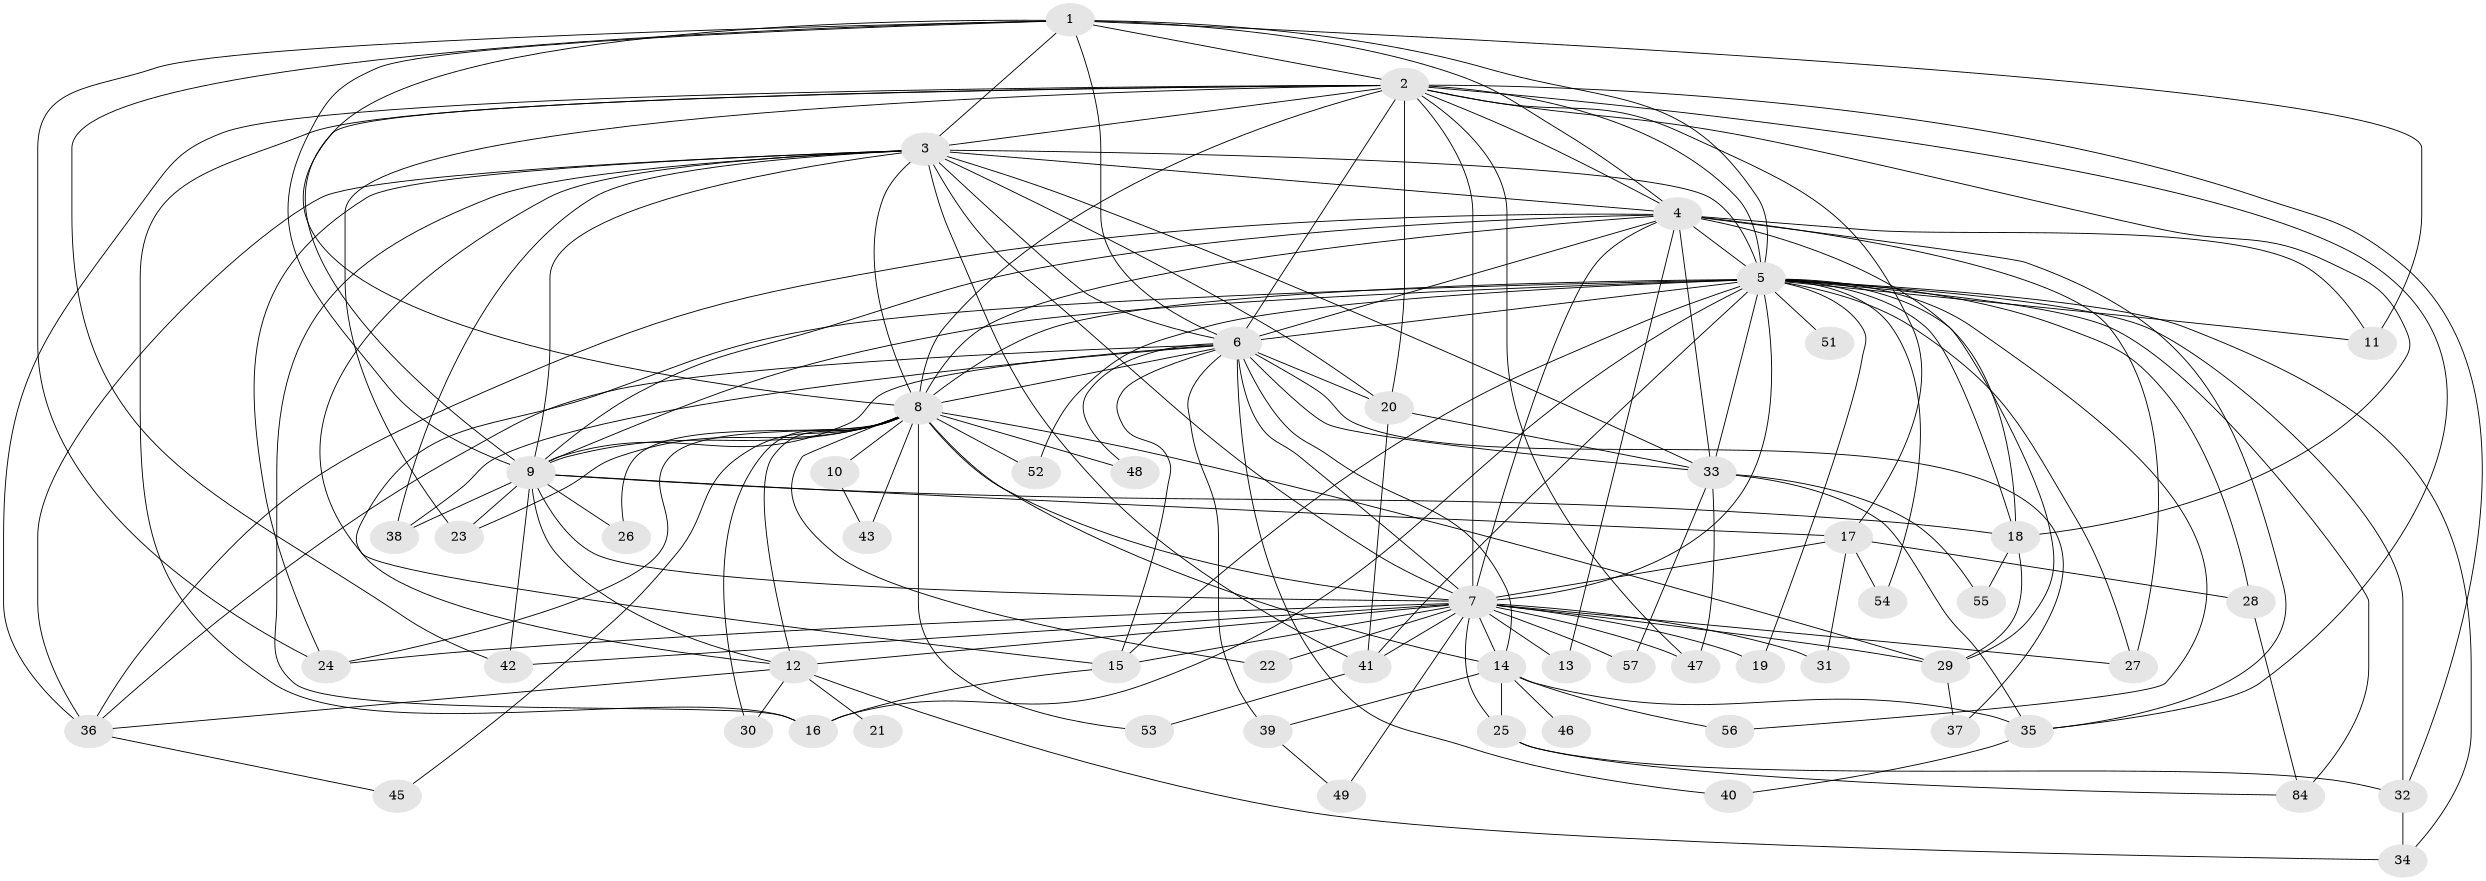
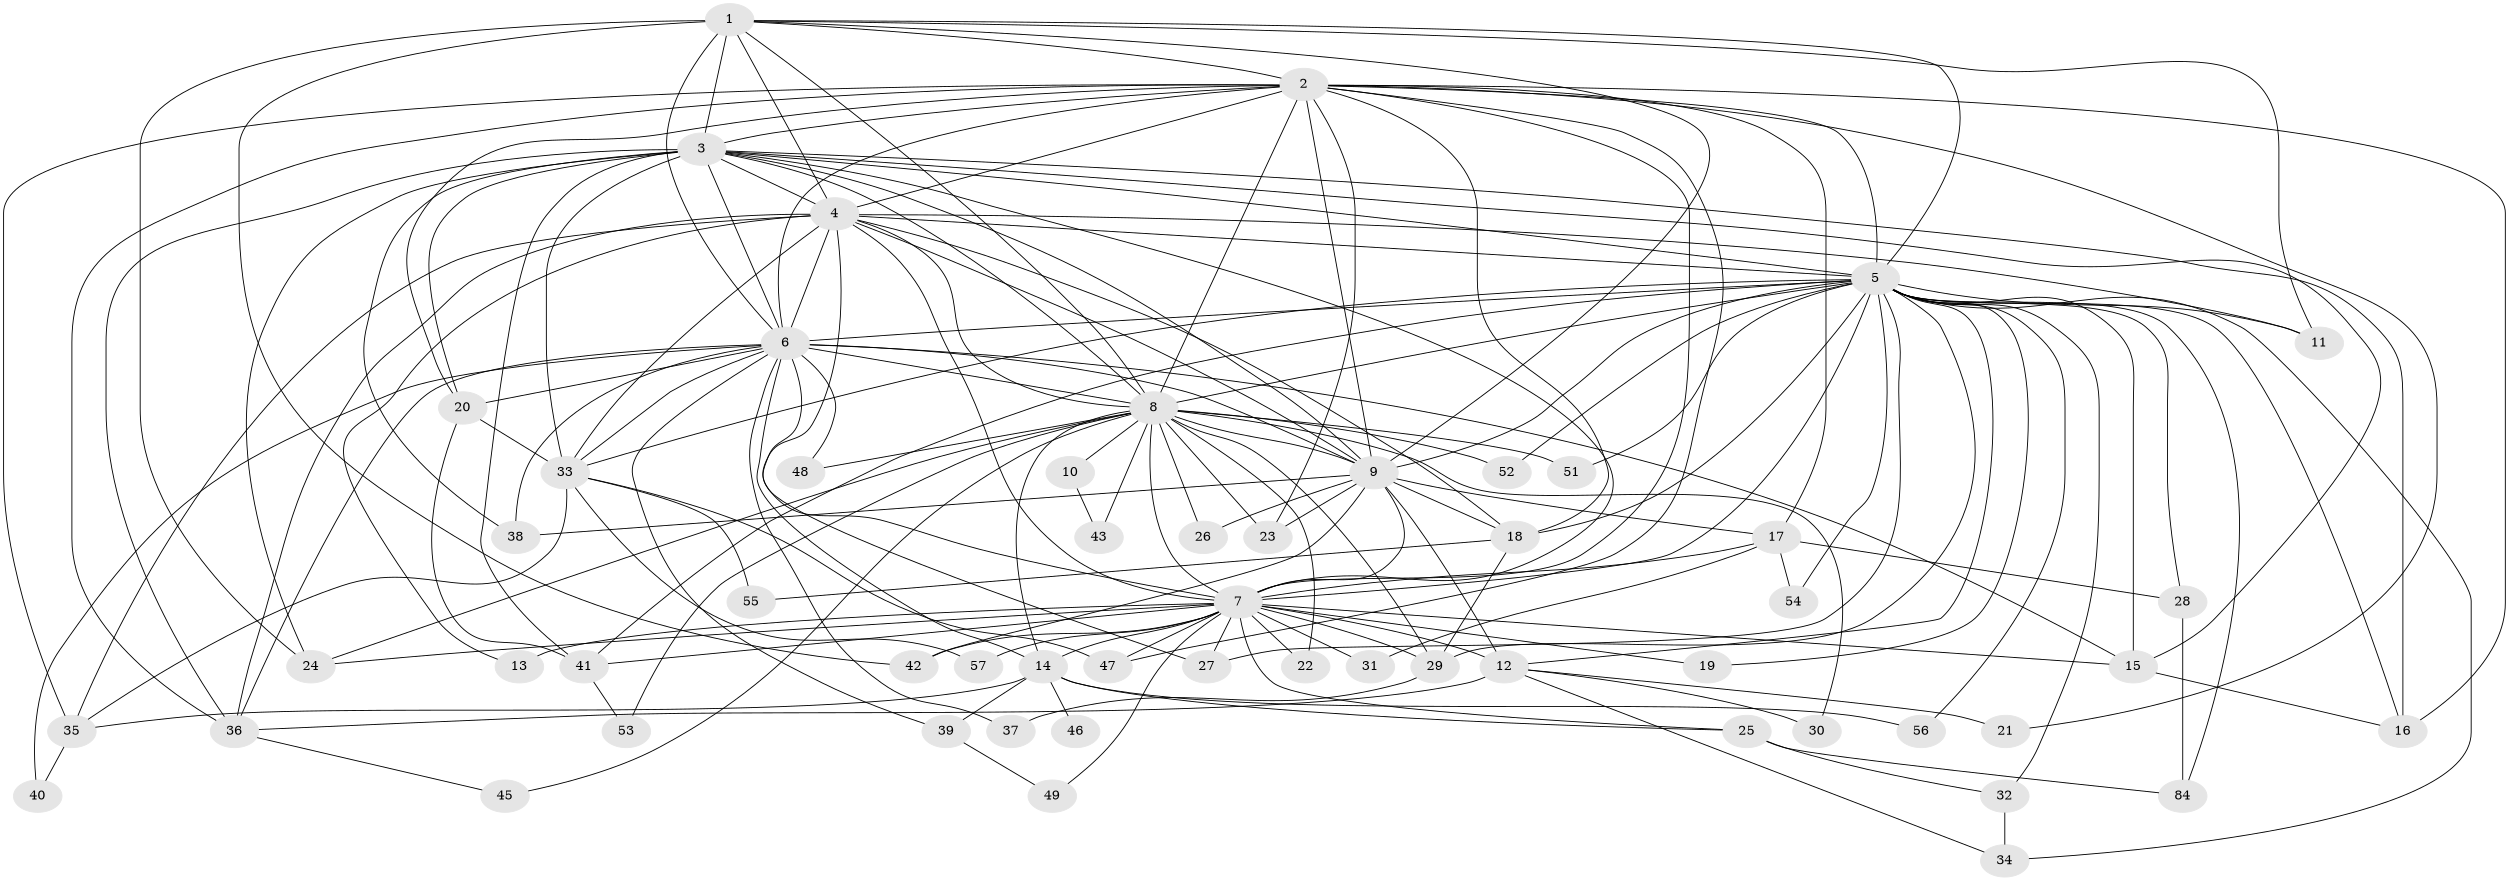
  graph {
    node [color=gray90 style=filled]
    edge [weight=1.0]
    1
    2
    3
    4
    5
    6
    8
    9
    11
    24
    42
    7
    16
    17
    18
    20
    21
    23
    35
    36
    47
    15
    33
    38
    41
    13
    27
    12
    19
    28
    29
    32
    34
    n34 [label=84]
    51
    52
    54
    56
    14
    37
    39
    40
    48
    22
    25
    31
    49
    57
    10
    26
    30
    43
    45
    53
    55
    46
    1 -- 2
    1 -- 3 [weight=2.0]
    1 -- 4 [weight=2.0]
    1 -- 5 [weight=3.0]
    1 -- 6 [weight=2.0]
    1 -- 8
    1 -- 9
    1 -- 11
    1 -- 24 [weight=4.0]
    1 -- 42
    2 -- 3
    2 -- 4
    2 -- 5 [weight=2.0]
    2 -- 6 [weight=2.0]
    2 -- 8
    2 -- 9
    2 -- 7
    2 -- 16
    2 -- 17
    2 -- 18
    2 -- 20 [weight=2.0]
-   2 -- 32
+   2 -- 21
    2 -- 23
    2 -- 35
    2 -- 36
    2 -- 47
    3 -- 4
    3 -- 5 [weight=2.0]
    3 -- 6
    3 -- 8
    3 -- 9
    3 -- 24 [weight=2.0]
    3 -- 7
    3 -- 16 [weight=3.0]
    3 -- 20
    3 -- 36
    3 -- 15
    3 -- 33 [weight=2.0]
    3 -- 38
    3 -- 41
    4 -- 5 [weight=2.0]
    4 -- 6
    4 -- 8
    4 -- 9
    4 -- 11
    4 -- 7
    4 -- 18
    4 -- 35
    4 -- 36
    4 -- 33 [weight=7.0]
    4 -- 13
    4 -- 27
    5 -- 6 [weight=3.0]
    5 -- 8 [weight=2.0]
    5 -- 9 [weight=2.0]
    5 -- 11
    5 -- 7 [weight=3.0]
    5 -- 16
    5 -- 18
    5 -- 15
    5 -- 33 [weight=2.0]
    5 -- 41
    5 -- 27
    5 -- 12
    5 -- 19
    5 -- 28
    5 -- 29
    5 -- 32
    5 -- 34
    5 -- n34
    5 -- 51
    5 -- 52
    5 -- 54
    5 -- 56
    6 -- 8
    6 -- 9
    6 -- 7 [weight=2.0]
    6 -- 20
    6 -- 36
    6 -- 15
    6 -- 33 [weight=2.0]
    6 -- 38
    6 -- 14
    6 -- 37
    6 -- 39
    6 -- 40
    6 -- 48
    8 -- 9 [weight=3.0]
    8 -- 24
    8 -- 23
    8 -- 29
-   8 -- 12
+   8 -- 51
    8 -- 52
    8 -- 14 [weight=2.0]
    8 -- 48
    8 -- 22
    8 -- 10
    8 -- 26
    8 -- 30
    8 -- 43
    8 -- 45
    8 -- 53
    9 -- 42
    9 -- 17
    9 -- 18
    9 -- 23 [weight=2.0]
    9 -- 38
    9 -- 12 [weight=2.0]
    9 -- 26
    7 -- 8 [weight=2.0]
    7 -- 9 [weight=2.0]
    7 -- 24
    7 -- 42
    7 -- 47
    7 -- 15
    7 -- 41
    7 -- 13 [weight=2.0]
    7 -- 27
    7 -- 12
    7 -- 19
    7 -- 29
    7 -- 14
    7 -- 22
    7 -- 25
    7 -- 31
    7 -- 49
    7 -- 57
    17 -- 7
    17 -- 28
    17 -- 54
    17 -- 31
    18 -- 29
    18 -- 55
    20 -- 33
    20 -- 41
    35 -- 40
    36 -- 45
    15 -- 16
    33 -- 35
    33 -- 47
    33 -- 57
    33 -- 55
    41 -- 53
    12 -- 21
    12 -- 36
    12 -- 34
    12 -- 30
    28 -- n34
    29 -- 37
    32 -- 34
    14 -- 35
    14 -- 56
    14 -- 39
    14 -- 25
    14 -- 46
    39 -- 49
    25 -- 32
    25 -- n34
    10 -- 43
  }
